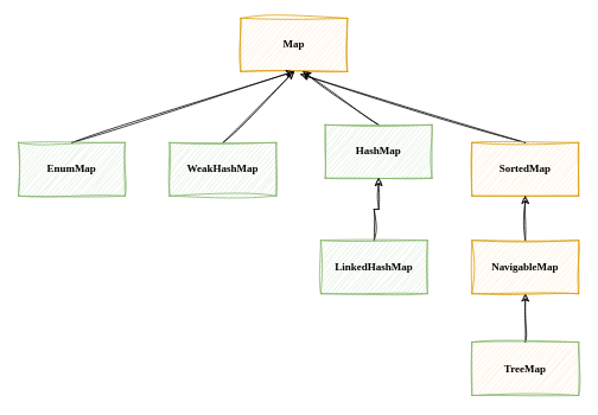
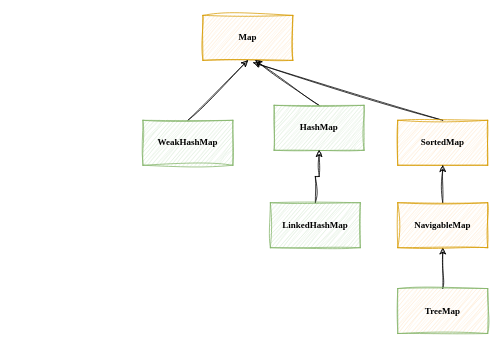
  <mxCell id="0" />
  <mxCell id="1" parent="0" />
  <mxCell id="2" value="&lt;pre&gt;&lt;font face=&quot;Comic Sans MS&quot;&gt;Map&lt;/font&gt;&lt;/pre&gt;" style="rounded=0;whiteSpace=wrap;html=1;sketch=1;curveFitting=1;jiggle=2;fillColor=#ffe6cc;strokeColor=#d79b00;fontStyle=1" parent="1" vertex="1"><mxGeometry x="270" y="20" width="120" height="60" as="geometry" /></mxCell>
  <mxCell id="3" style="edgeStyle=none;rounded=0;orthogonalLoop=1;jettySize=auto;html=1;exitX=0.5;exitY=0;exitDx=0;exitDy=0;sketch=1;curveFitting=1;jiggle=2;fontStyle=1;entryX=0.558;entryY=1.05;entryDx=0;entryDy=0;entryPerimeter=0;" parent="1" source="4" edge="1" target="2"><mxGeometry relative="1" as="geometry"><mxPoint x="420" y="80" as="targetPoint" /></mxGeometry></mxCell>
  <mxCell id="4" value="&lt;pre style=&quot;border-color: var(--border-color);&quot;&gt;&lt;font face=&quot;Comic Sans MS&quot;&gt;SortedMap&lt;/font&gt;&lt;/pre&gt;" style="rounded=0;whiteSpace=wrap;html=1;sketch=1;curveFitting=1;jiggle=2;fillColor=#ffe6cc;strokeColor=#d79b00;fontStyle=1" parent="1" vertex="1"><mxGeometry x="530" y="160" width="120" height="60" as="geometry" /></mxCell>
- <mxCell id="5" style="rounded=0;orthogonalLoop=1;jettySize=auto;html=1;exitX=0.5;exitY=0;exitDx=0;exitDy=0;entryX=0.5;entryY=1;entryDx=0;entryDy=0;sketch=1;curveFitting=1;jiggle=2;" edge="1" parent="1" source="6" target="2"><mxGeometry relative="1" as="geometry" /></mxCell>
- <mxCell id="6" value="&lt;pre style=&quot;border-color: var(--border-color);&quot;&gt;&lt;font face=&quot;Comic Sans MS&quot;&gt;EnumMap&lt;/font&gt;&lt;/pre&gt;" style="rounded=0;whiteSpace=wrap;html=1;fillStyle=auto;sketch=1;curveFitting=1;jiggle=2;fillColor=#d5e8d4;strokeColor=#82b366;fontStyle=1" parent="1" vertex="1"><mxGeometry x="20" y="160" width="120" height="60" as="geometry" /></mxCell>
  <mxCell id="7" style="rounded=0;orthogonalLoop=1;jettySize=auto;html=1;exitX=0.5;exitY=0;exitDx=0;exitDy=0;sketch=1;curveFitting=1;jiggle=2;" edge="1" parent="1" source="8"><mxGeometry relative="1" as="geometry"><mxPoint x="340" y="80" as="targetPoint" /></mxGeometry></mxCell>
  <mxCell id="8" value="&lt;pre style=&quot;border-color: var(--border-color);&quot;&gt;&lt;font face=&quot;Comic Sans MS&quot;&gt;HashMap&lt;/font&gt;&lt;/pre&gt;" style="rounded=0;whiteSpace=wrap;html=1;fillStyle=auto;sketch=1;curveFitting=1;jiggle=2;fillColor=#d5e8d4;strokeColor=#82b366;fontStyle=1" parent="1" vertex="1"><mxGeometry x="365" y="140" width="120" height="60" as="geometry" /></mxCell>
  <mxCell id="9" style="edgeStyle=orthogonalEdgeStyle;rounded=0;orthogonalLoop=1;jettySize=auto;html=1;exitX=0.5;exitY=0;exitDx=0;exitDy=0;entryX=0.5;entryY=1;entryDx=0;entryDy=0;sketch=1;curveFitting=1;jiggle=2;" edge="1" parent="1" source="10" target="8"><mxGeometry relative="1" as="geometry" /></mxCell>
  <mxCell id="10" value="&lt;pre style=&quot;border-color: var(--border-color);&quot;&gt;&lt;font face=&quot;Comic Sans MS&quot;&gt;LinkedHashMap&lt;/font&gt;&lt;/pre&gt;" style="rounded=0;whiteSpace=wrap;html=1;fillStyle=auto;sketch=1;curveFitting=1;jiggle=2;fillColor=#d5e8d4;strokeColor=#82b366;fontStyle=1" parent="1" vertex="1"><mxGeometry x="360" y="270" width="120" height="60" as="geometry" /></mxCell>
  <mxCell id="11" style="rounded=0;orthogonalLoop=1;jettySize=auto;html=1;exitX=0.5;exitY=0;exitDx=0;exitDy=0;entryX=0.5;entryY=1;entryDx=0;entryDy=0;sketch=1;curveFitting=1;jiggle=2;" edge="1" parent="1" source="12" target="2"><mxGeometry relative="1" as="geometry" /></mxCell>
  <mxCell id="12" value="&lt;pre style=&quot;border-color: var(--border-color);&quot;&gt;&lt;font face=&quot;Comic Sans MS&quot;&gt;WeakHashMap&lt;/font&gt;&lt;/pre&gt;" style="rounded=0;whiteSpace=wrap;html=1;fillStyle=auto;sketch=1;curveFitting=1;jiggle=2;fillColor=#d5e8d4;strokeColor=#82b366;fontStyle=1" parent="1" vertex="1"><mxGeometry x="190" y="160" width="120" height="60" as="geometry" /></mxCell>
  <mxCell id="13" style="edgeStyle=orthogonalEdgeStyle;rounded=0;orthogonalLoop=1;jettySize=auto;html=1;exitX=0.5;exitY=0;exitDx=0;exitDy=0;entryX=0.5;entryY=1;entryDx=0;entryDy=0;sketch=1;curveFitting=1;jiggle=2;" edge="1" parent="1" source="14" target="16"><mxGeometry relative="1" as="geometry" /></mxCell>
  <mxCell id="14" value="&lt;pre style=&quot;border-color: var(--border-color);&quot;&gt;&lt;font face=&quot;Comic Sans MS&quot;&gt;TreeMap&lt;/font&gt;&lt;/pre&gt;" style="rounded=0;whiteSpace=wrap;html=1;fillStyle=auto;sketch=1;curveFitting=1;jiggle=2;fillColor=#ffe6cc;strokeColor=#82b366;fontStyle=1;" parent="1" vertex="1"><mxGeometry x="530" y="384.5" width="120" height="60" as="geometry" /></mxCell>
  <mxCell id="15" style="edgeStyle=none;rounded=0;sketch=1;orthogonalLoop=1;jettySize=auto;html=1;exitX=0.5;exitY=0;exitDx=0;exitDy=0;entryX=0.5;entryY=1;entryDx=0;entryDy=0;fontFamily=Comic Sans MS;curveFitting=1;jiggle=2;" parent="1" source="16" target="4" edge="1"><mxGeometry relative="1" as="geometry" /></mxCell>
  <mxCell id="16" value="&lt;pre style=&quot;border-color: var(--border-color);&quot;&gt;&lt;font face=&quot;Comic Sans MS&quot;&gt;NavigableMap&lt;/font&gt;&lt;/pre&gt;" style="rounded=0;whiteSpace=wrap;html=1;fillStyle=auto;sketch=1;curveFitting=1;jiggle=2;fillColor=#ffe6cc;strokeColor=#d79b00;fontStyle=1" parent="1" vertex="1"><mxGeometry x="530" y="270" width="120" height="60" as="geometry" /></mxCell>
